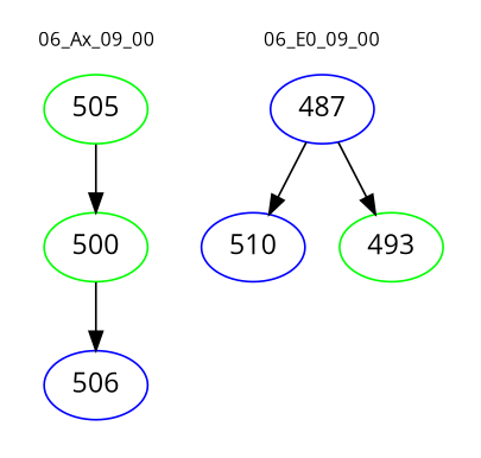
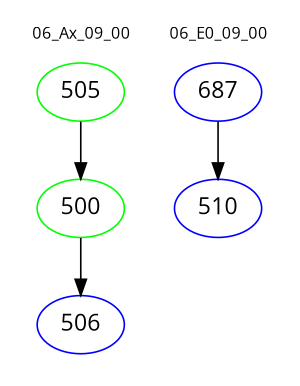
  digraph {
    fontname="Open Sans"
    node [color=green fontname="Open Sans"]
    edge [color=black fontname="Open Sans"]
    n1 [label=500]
    n2 [color=blue label=506]
    n3 [label=505]
-   n4 [color=blue label=487]
+   n4 [color=blue label=687]
    n5 [color=blue label=510]
-   n6 [label=493]
    subgraph cluster_1 {
      color=white
      fontsize=10
      label="06_Ax_09_00"
      n1
      n2
      n3
    }
    subgraph cluster_2 {
      color=white
      fontsize=10
      label="06_E0_09_00"
      n4
      n5
-     n6
    }
    n1 -> n2
    n3 -> n1
    n4 -> n5
-   n4 -> n6
  }
